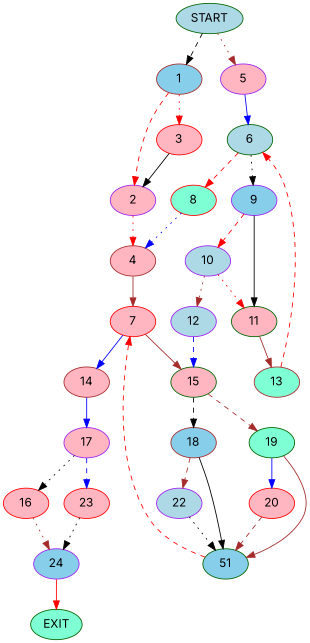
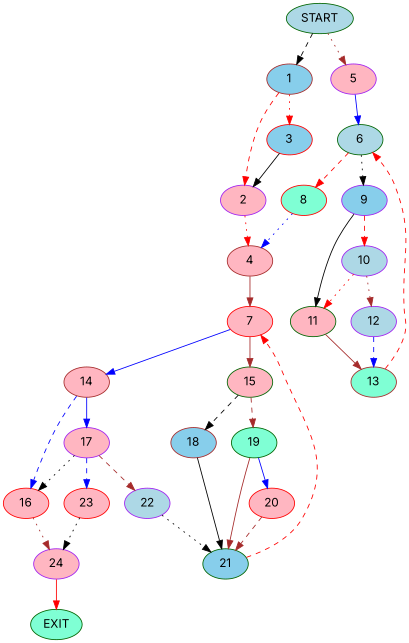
  digraph {
    fontname=Inter
    node [color=purple fillcolor=lightpink fontname=Inter style=filled]
    edge [color=brown fontname=Inter style=dashed]
    n1 [color=darkgreen fillcolor=lightblue label=START]
    1 [color=brown fillcolor=skyblue]
    5
    2
-   3 [color=red]
+   3 [color=red fillcolor=skyblue]
    n6 [color=darkgreen fillcolor=aquamarine label=EXIT]
    4 [color=brown]
    7 [color=red]
    6 [color=darkgreen fillcolor=lightblue]
    14 [color=brown]
    15 [color=darkgreen]
    8 [color=red fillcolor=aquamarine]
    9 [fillcolor=skyblue]
    10 [fillcolor=lightblue]
    11 [color=darkgreen]
    16 [color=red]
    17
    18 [color=brown fillcolor=skyblue]
    19 [color=darkgreen fillcolor=aquamarine]
    12 [fillcolor=lightblue]
    13 [color=brown fillcolor=aquamarine]
-   24 [fillcolor=skyblue]
+   24
    23 [color=red]
-   21 [color=darkgreen fillcolor=skyblue label=51]
+   21 [color=darkgreen fillcolor=skyblue]
    22 [fillcolor=lightblue]
    20 [color=red]
    n1 -> 1 [color=black]
    n1 -> 5 [style=dotted]
    1 -> 2 [color=red]
    1 -> 3 [color=red style=dotted]
    5 -> 6 [color=blue style=solid]
    2 -> 4 [color=red style=dotted]
    3 -> 2 [color=black style=solid]
    4 -> 7 [style=solid]
    7 -> 14 [color=blue style=solid]
    7 -> 15 [style=solid]
    6 -> 8 [color=red]
    6 -> 9 [color=black style=dotted]
+   14 -> 16 [color=blue]
    14 -> 17 [color=blue style=solid]
    15 -> 18 [color=black]
    15 -> 19
    8 -> 4 [color=blue style=dotted]
    9 -> 10 [color=red]
    9 -> 11 [color=black style=solid]
    10 -> 11 [color=red style=dotted]
    10 -> 12 [style=dotted]
    11 -> 13 [style=solid]
    16 -> 24 [style=dotted]
    17 -> 16 [color=black style=dotted]
    17 -> 23 [color=blue]
    18 -> 21 [color=black style=solid]
-   18 -> 22
+   17 -> 22
    19 -> 21 [style=solid]
    19 -> 20 [color=blue style=solid]
-   12 -> 15 [color=blue]
+   12 -> 13 [color=blue]
    13 -> 6 [color=red]
    24 -> n6 [color=red style=solid]
    23 -> 24 [color=black style=dotted]
    21 -> 7 [color=red]
    22 -> 21 [color=black style=dotted]
    20 -> 21
  }
